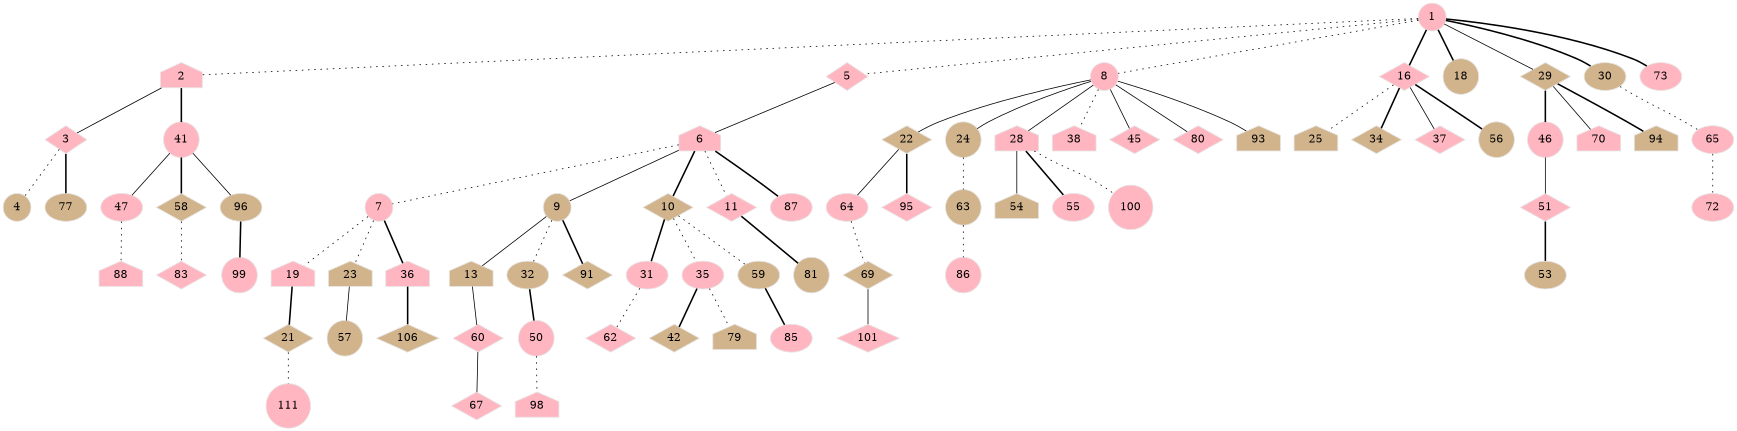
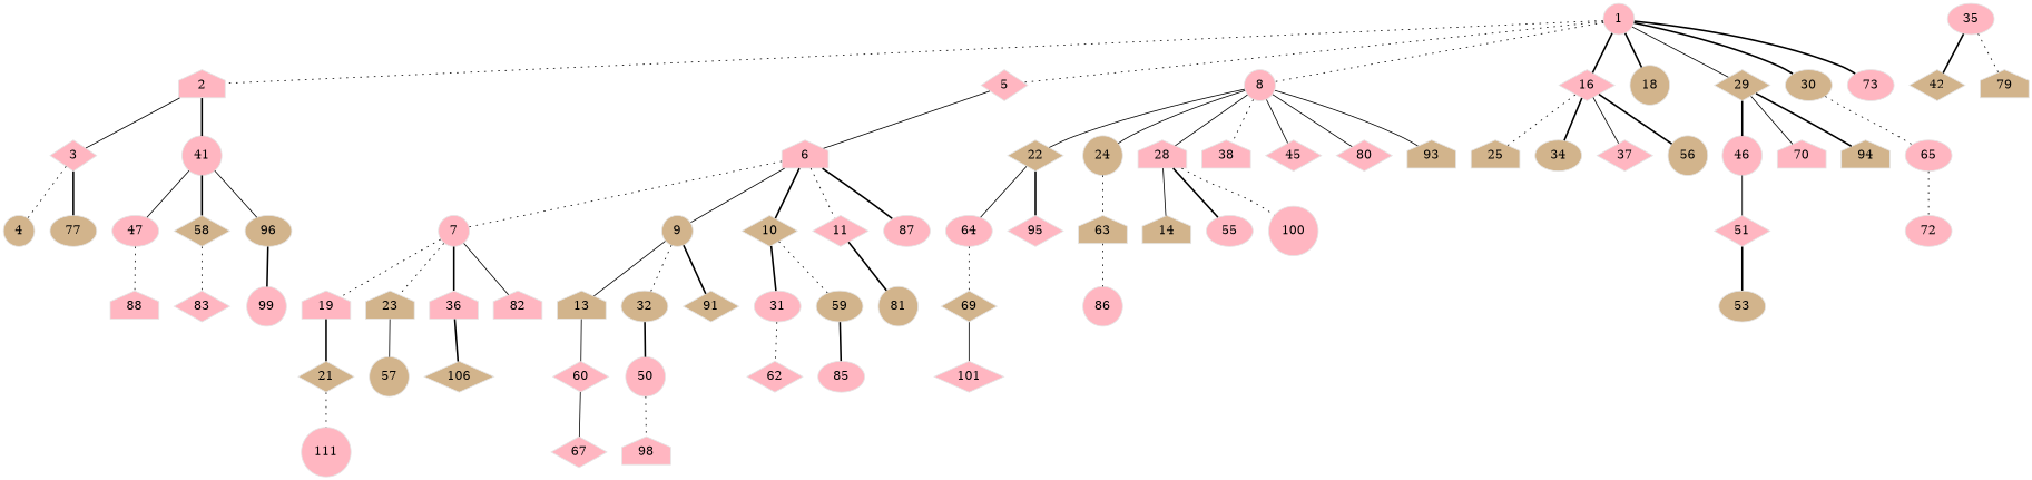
  graph {
    node [color=gray90 fillcolor=lightpink shape=diamond style=filled]
    edge [style=bold]
    1 [shape=circle super="+14"]
    2 [shape=house super="+78"]
    5 [super="+75"]
    8 [shape=circle super="+20"]
    16 [super="+17"]
    18 [fillcolor=tan shape=circle]
    29 [fillcolor=tan super="+36"]
    30 [fillcolor=tan shape=ellipse super="+92"]
    73 [shape=ellipse]
    3 [super="+108"]
    41 [shape=circle super="+43"]
    6 [shape=house super="+49"]
    22 [fillcolor=tan super="+27"]
    24 [fillcolor=tan shape=circle super="+105"]
    28 [shape=house super="+44"]
    38 [shape=house]
    45
    80
    93 [fillcolor=tan shape=house]
    25 [fillcolor=tan shape=house]
-   34 [fillcolor=tan]
+   34 [fillcolor=tan shape=ellipse]
    37 [super="+52"]
    56 [fillcolor=tan shape=circle]
    46 [shape=circle super="+61"]
    70 [shape=house]
    94 [fillcolor=tan shape=house]
    65 [shape=ellipse]
    4 [fillcolor=tan shape=circle]
    77 [fillcolor=tan shape=ellipse super="+97"]
    47 [shape=ellipse super="+71"]
    58 [fillcolor=tan]
    96 [fillcolor=tan shape=ellipse super="+107"]
    7 [shape=circle super="+15"]
    9 [fillcolor=tan shape=circle super="+12"]
    10 [fillcolor=tan]
    11 [super="+33"]
    87 [shape=ellipse]
    19 [shape=house]
    23 [fillcolor=tan shape=house]
    n40 [label=36 shape=house super="+76"]
+   82 [shape=house super="+110"]
    13 [fillcolor=tan shape=house]
    32 [fillcolor=tan shape=ellipse super="+68"]
    91 [fillcolor=tan super="+103"]
    31 [shape=ellipse super="+89"]
    35 [shape=ellipse super="+40"]
    59 [fillcolor=tan shape=ellipse]
    81 [fillcolor=tan shape=circle]
    21 [fillcolor=tan super="+84"]
    57 [fillcolor=tan shape=circle]
    106 [fillcolor=tan]
    64 [shape=ellipse super="+112"]
    95
-   63 [fillcolor=tan shape=circle super="+66"]
-   54 [fillcolor=tan shape=house]
+   63 [fillcolor=tan shape=house super="+66"]
+   54 [fillcolor=tan shape=house label=14]
    55 [shape=ellipse]
    100 [shape=circle]
    60 [super="+104"]
    50 [shape=circle super="+74"]
    62
    42 [fillcolor=tan super="+48"]
    79 [fillcolor=tan shape=house]
    85 [shape=ellipse]
    67
    111 [shape=circle]
    69 [fillcolor=tan super="+90"]
    86 [shape=circle]
    51 [super="+109"]
    72 [shape=ellipse]
    98 [shape=house]
    88 [shape=house]
    83 [super="+102"]
    99 [shape=circle]
    53 [fillcolor=tan shape=ellipse]
    101
    1 -- 2 [style=dotted]
    1 -- 5 [style=dotted]
    1 -- 8 [style=dotted]
    1 -- 16
    1 -- 18
    1 -- 29 [style=solid]
    1 -- 30
    1 -- 73
    2 -- 3 [style=solid]
    2 -- 41
    5 -- 6 [style=solid]
    8 -- 22 [style=solid]
    8 -- 24 [style=solid]
    8 -- 28 [style=solid]
    8 -- 38 [style=dotted]
    8 -- 45 [style=solid]
    8 -- 80 [style=solid]
    8 -- 93 [style=solid]
    16 -- 25 [style=dotted]
    16 -- 34
    16 -- 37 [style=solid]
    16 -- 56
    29 -- 46
    29 -- 70 [style=solid]
    29 -- 94
    30 -- 65 [style=dotted]
    3 -- 4 [style=dotted]
    3 -- 77
    41 -- 47 [style=solid]
    41 -- 58
    41 -- 96 [style=solid]
    6 -- 7 [style=dotted]
    6 -- 9 [style=solid]
    6 -- 10
    6 -- 11 [style=dotted]
    6 -- 87
    22 -- 64 [style=solid]
    22 -- 95
    24 -- 63 [style=dotted]
    28 -- 54 [style=solid]
    28 -- 55
    28 -- 100 [style=dotted]
    46 -- 51 [style=solid]
    65 -- 72 [style=dotted]
    47 -- 88 [style=dotted]
    58 -- 83 [style=dotted]
    96 -- 99
    7 -- 19 [style=dotted]
    7 -- 23 [style=dotted]
    7 -- n40
+   7 -- 82 [style=solid]
    9 -- 13 [style=solid]
    9 -- 32 [style=dotted]
    9 -- 91
    10 -- 31
-   10 -- 35 [style=dotted]
    10 -- 59 [style=dotted]
    11 -- 81
    19 -- 21
    23 -- 57 [style=solid]
    n40 -- 106
    13 -- 60 [style=solid]
    32 -- 50
    31 -- 62 [style=dotted]
    35 -- 42
    35 -- 79 [style=dotted]
    59 -- 85
    21 -- 111 [style=dotted]
    64 -- 69 [style=dotted]
    63 -- 86 [style=dotted]
    60 -- 67 [style=solid]
    50 -- 98 [style=dotted]
    69 -- 101 [style=solid]
    51 -- 53
  }
